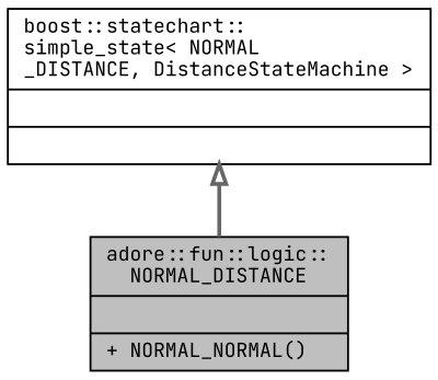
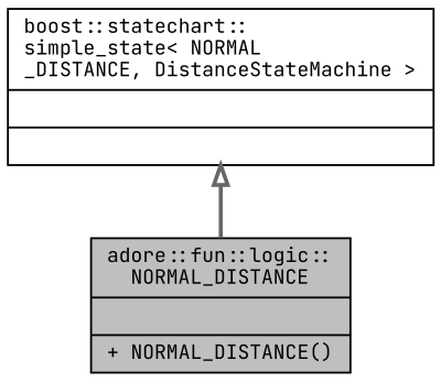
  digraph {
    fontname="JetBrains Mono"
    node [color=black fontname="JetBrains Mono" fontsize=10 shape=record style=filled]
-   n1 [fillcolor=grey75 fontcolor=black height=0.2 label="{adore::fun::logic::\lNORMAL_DISTANCE\n||+ NORMAL_NORMAL()\l}" width=0.4]
+   n1 [fillcolor=grey75 fontcolor=black height=0.2 label="{adore::fun::logic::\lNORMAL_DISTANCE\n||+ NORMAL_DISTANCE()\l}" width=0.4]
    n2 [fillcolor=white height=0.2 label="{boost::statechart::\lsimple_state\< NORMAL\l_DISTANCE, DistanceStateMachine \>\n||}" width=0.4]
    n2 -> n1 [arrowtail=onormal color=gray40 dir=back fontname="JetBrains Mono" fontsize=10 labelfontname=Helvetica labelfontsize=10 style=bold]
  }
